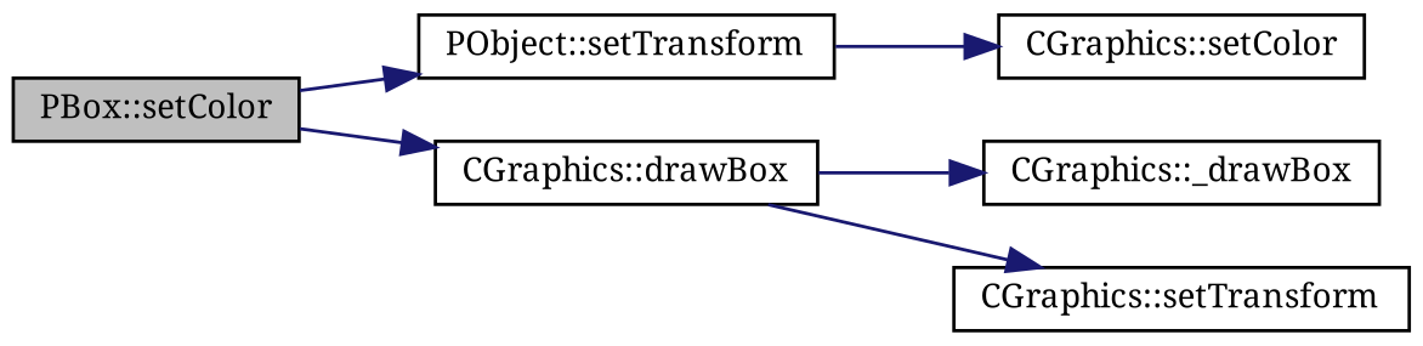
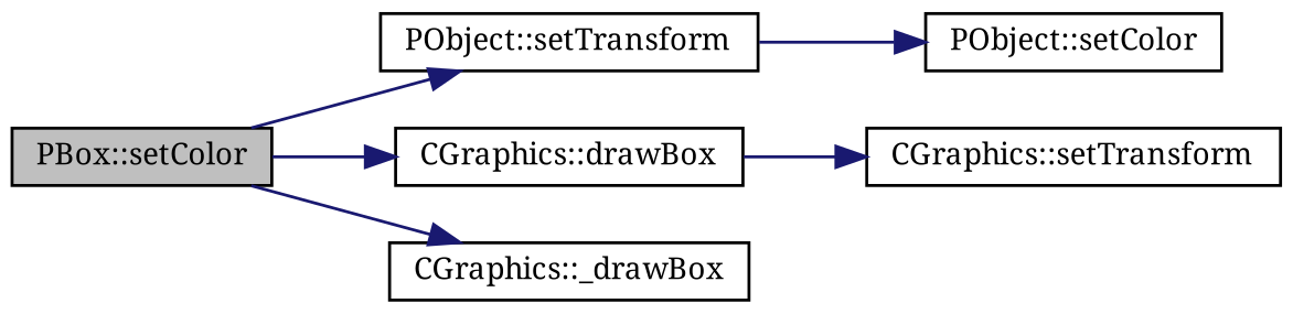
  digraph {
    fontname="Noto Serif"
    rankdir=LR
    node [color=black fillcolor=white fontname="Noto Serif" fontsize=10 shape=record style=filled]
    edge [color=midnightblue fontname="Noto Serif" fontsize=10 labelfontname=Helvetica labelfontsize=10 style=solid]
    n1 [fillcolor=grey75 fontcolor=black height=0.2 label="PBox::setColor" width=0.4]
    n2 [height=0.2 label="PObject::setTransform" width=0.4]
    n3 [height=0.2 label="CGraphics::drawBox" width=0.4]
-   n4 [height=0.2 label="CGraphics::setColor" width=0.4]
+   n4 [height=0.2 label="PObject::setColor" width=0.4]
    n5 [height=0.2 label="CGraphics::_drawBox" width=0.4]
    n6 [height=0.2 label="CGraphics::setTransform" width=0.4]
    n1 -> n2
    n1 -> n3
    n2 -> n4
-   n3 -> n5
+   n1 -> n5
    n3 -> n6
  }
